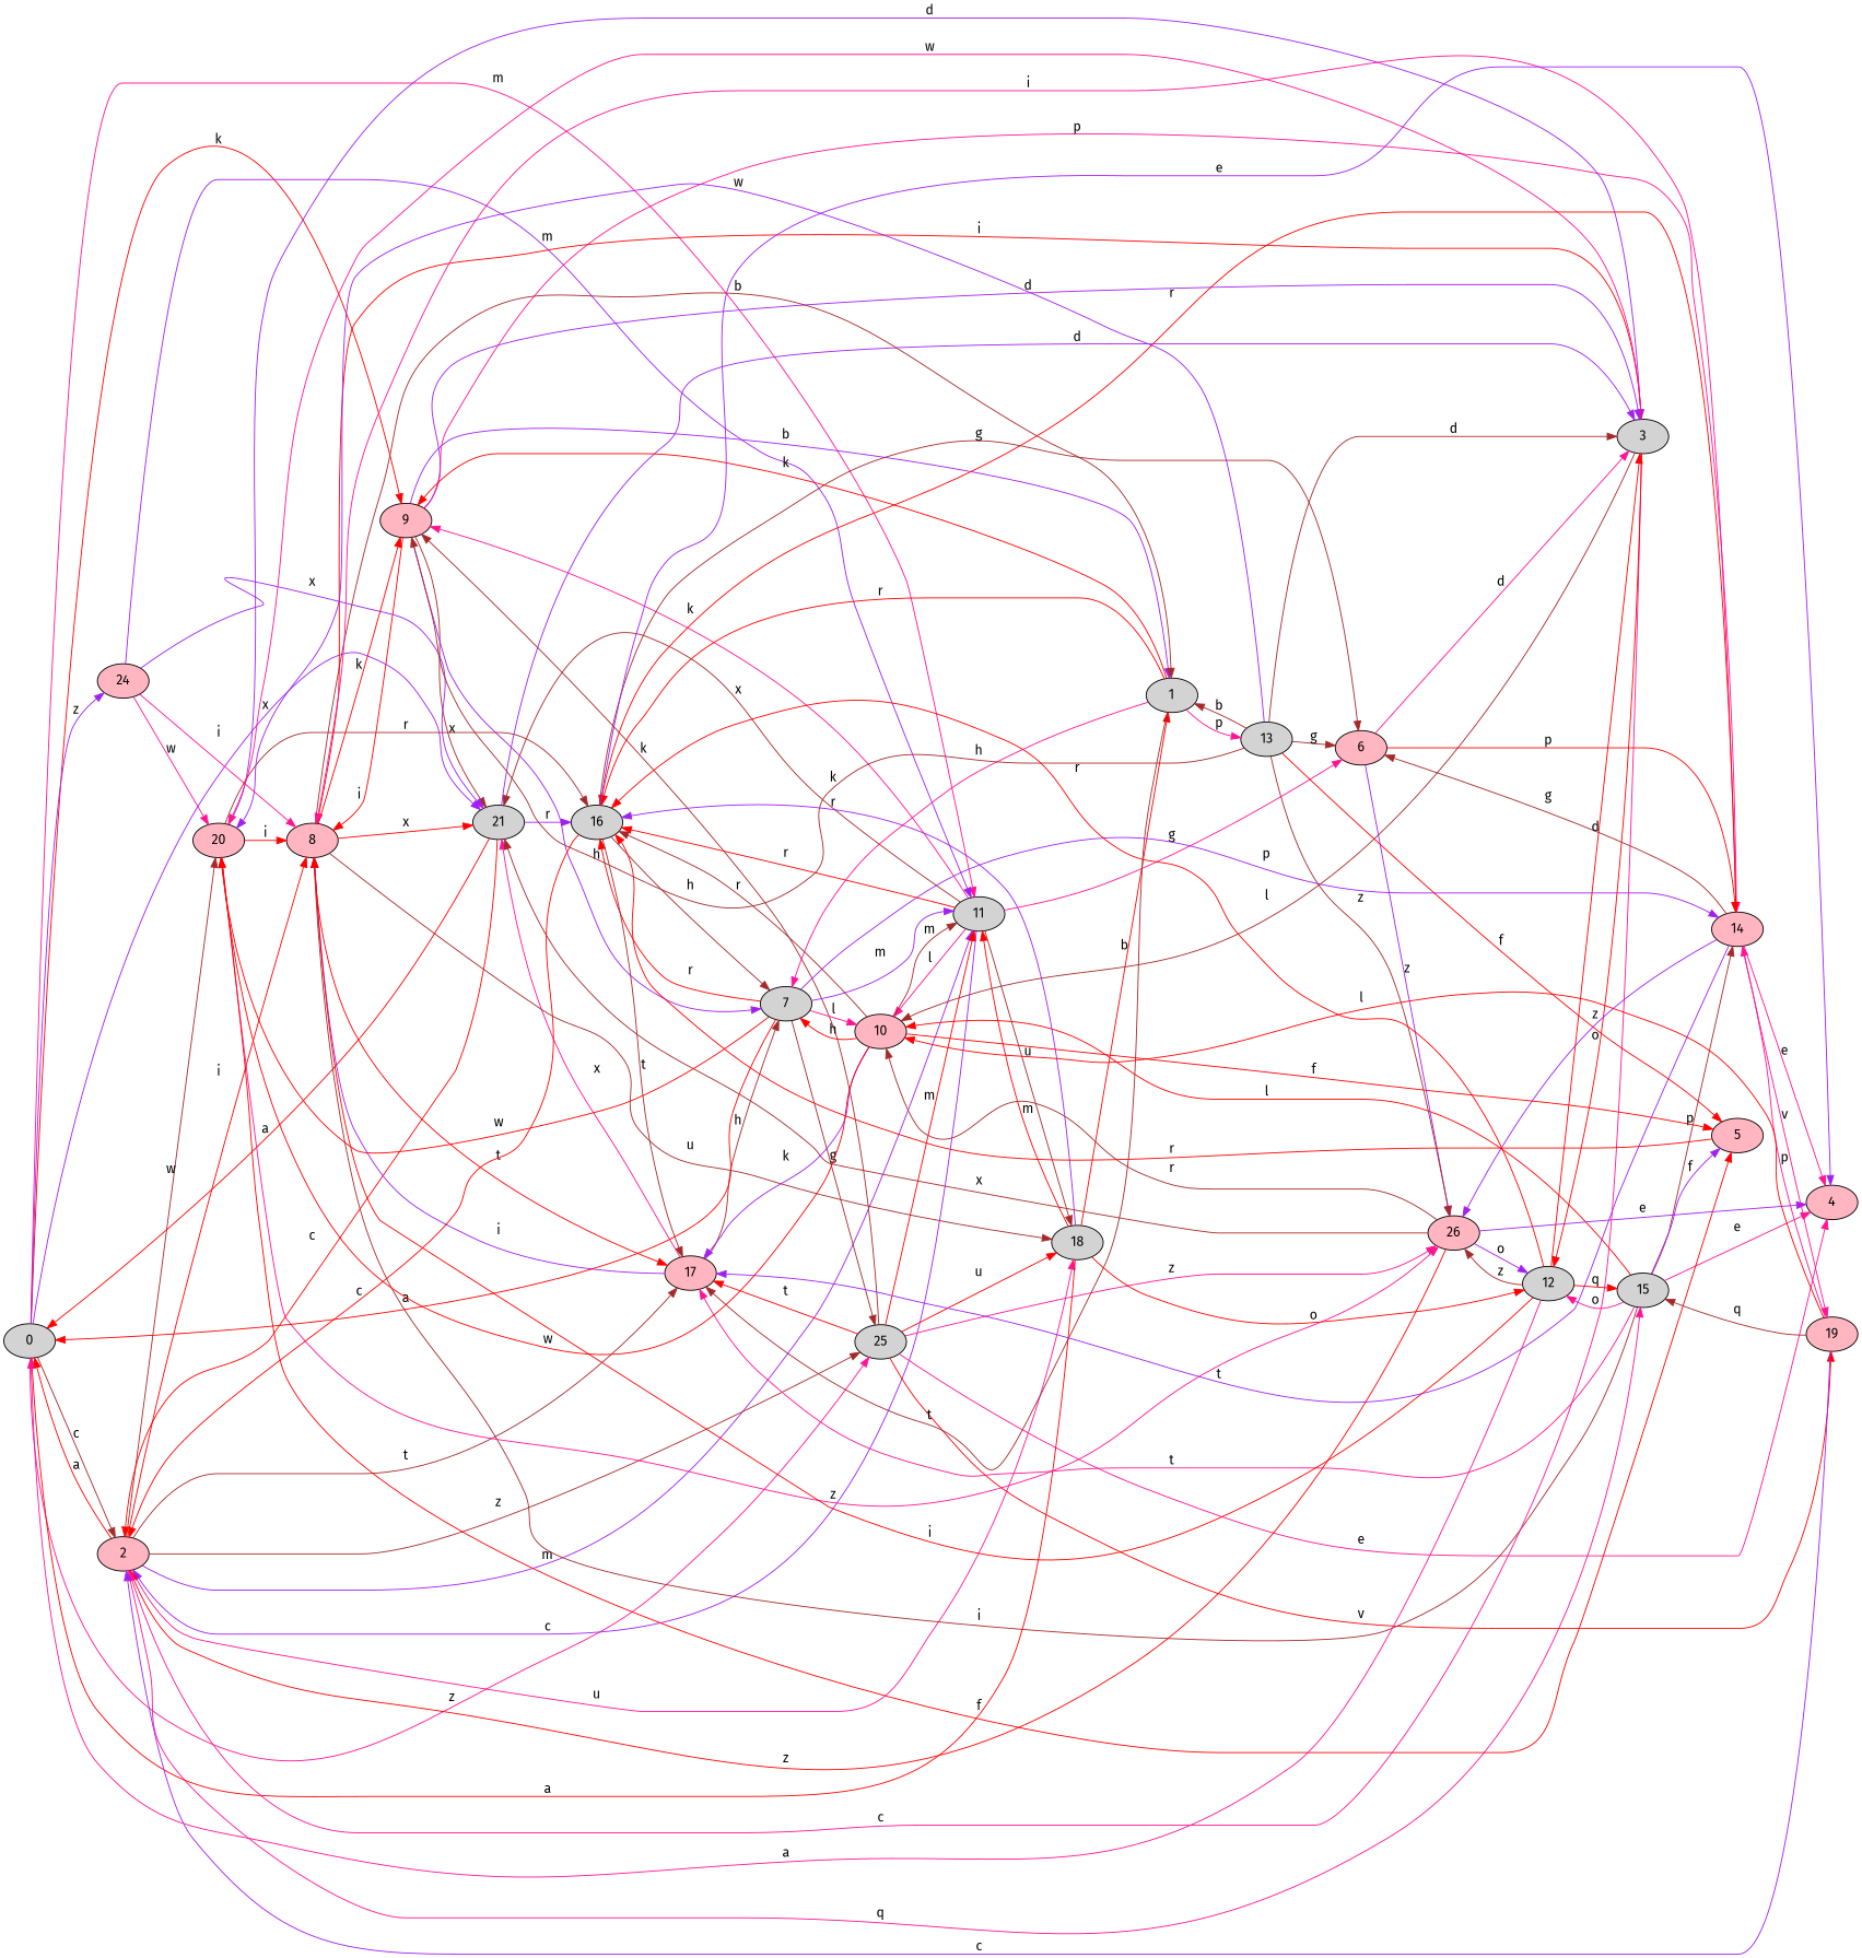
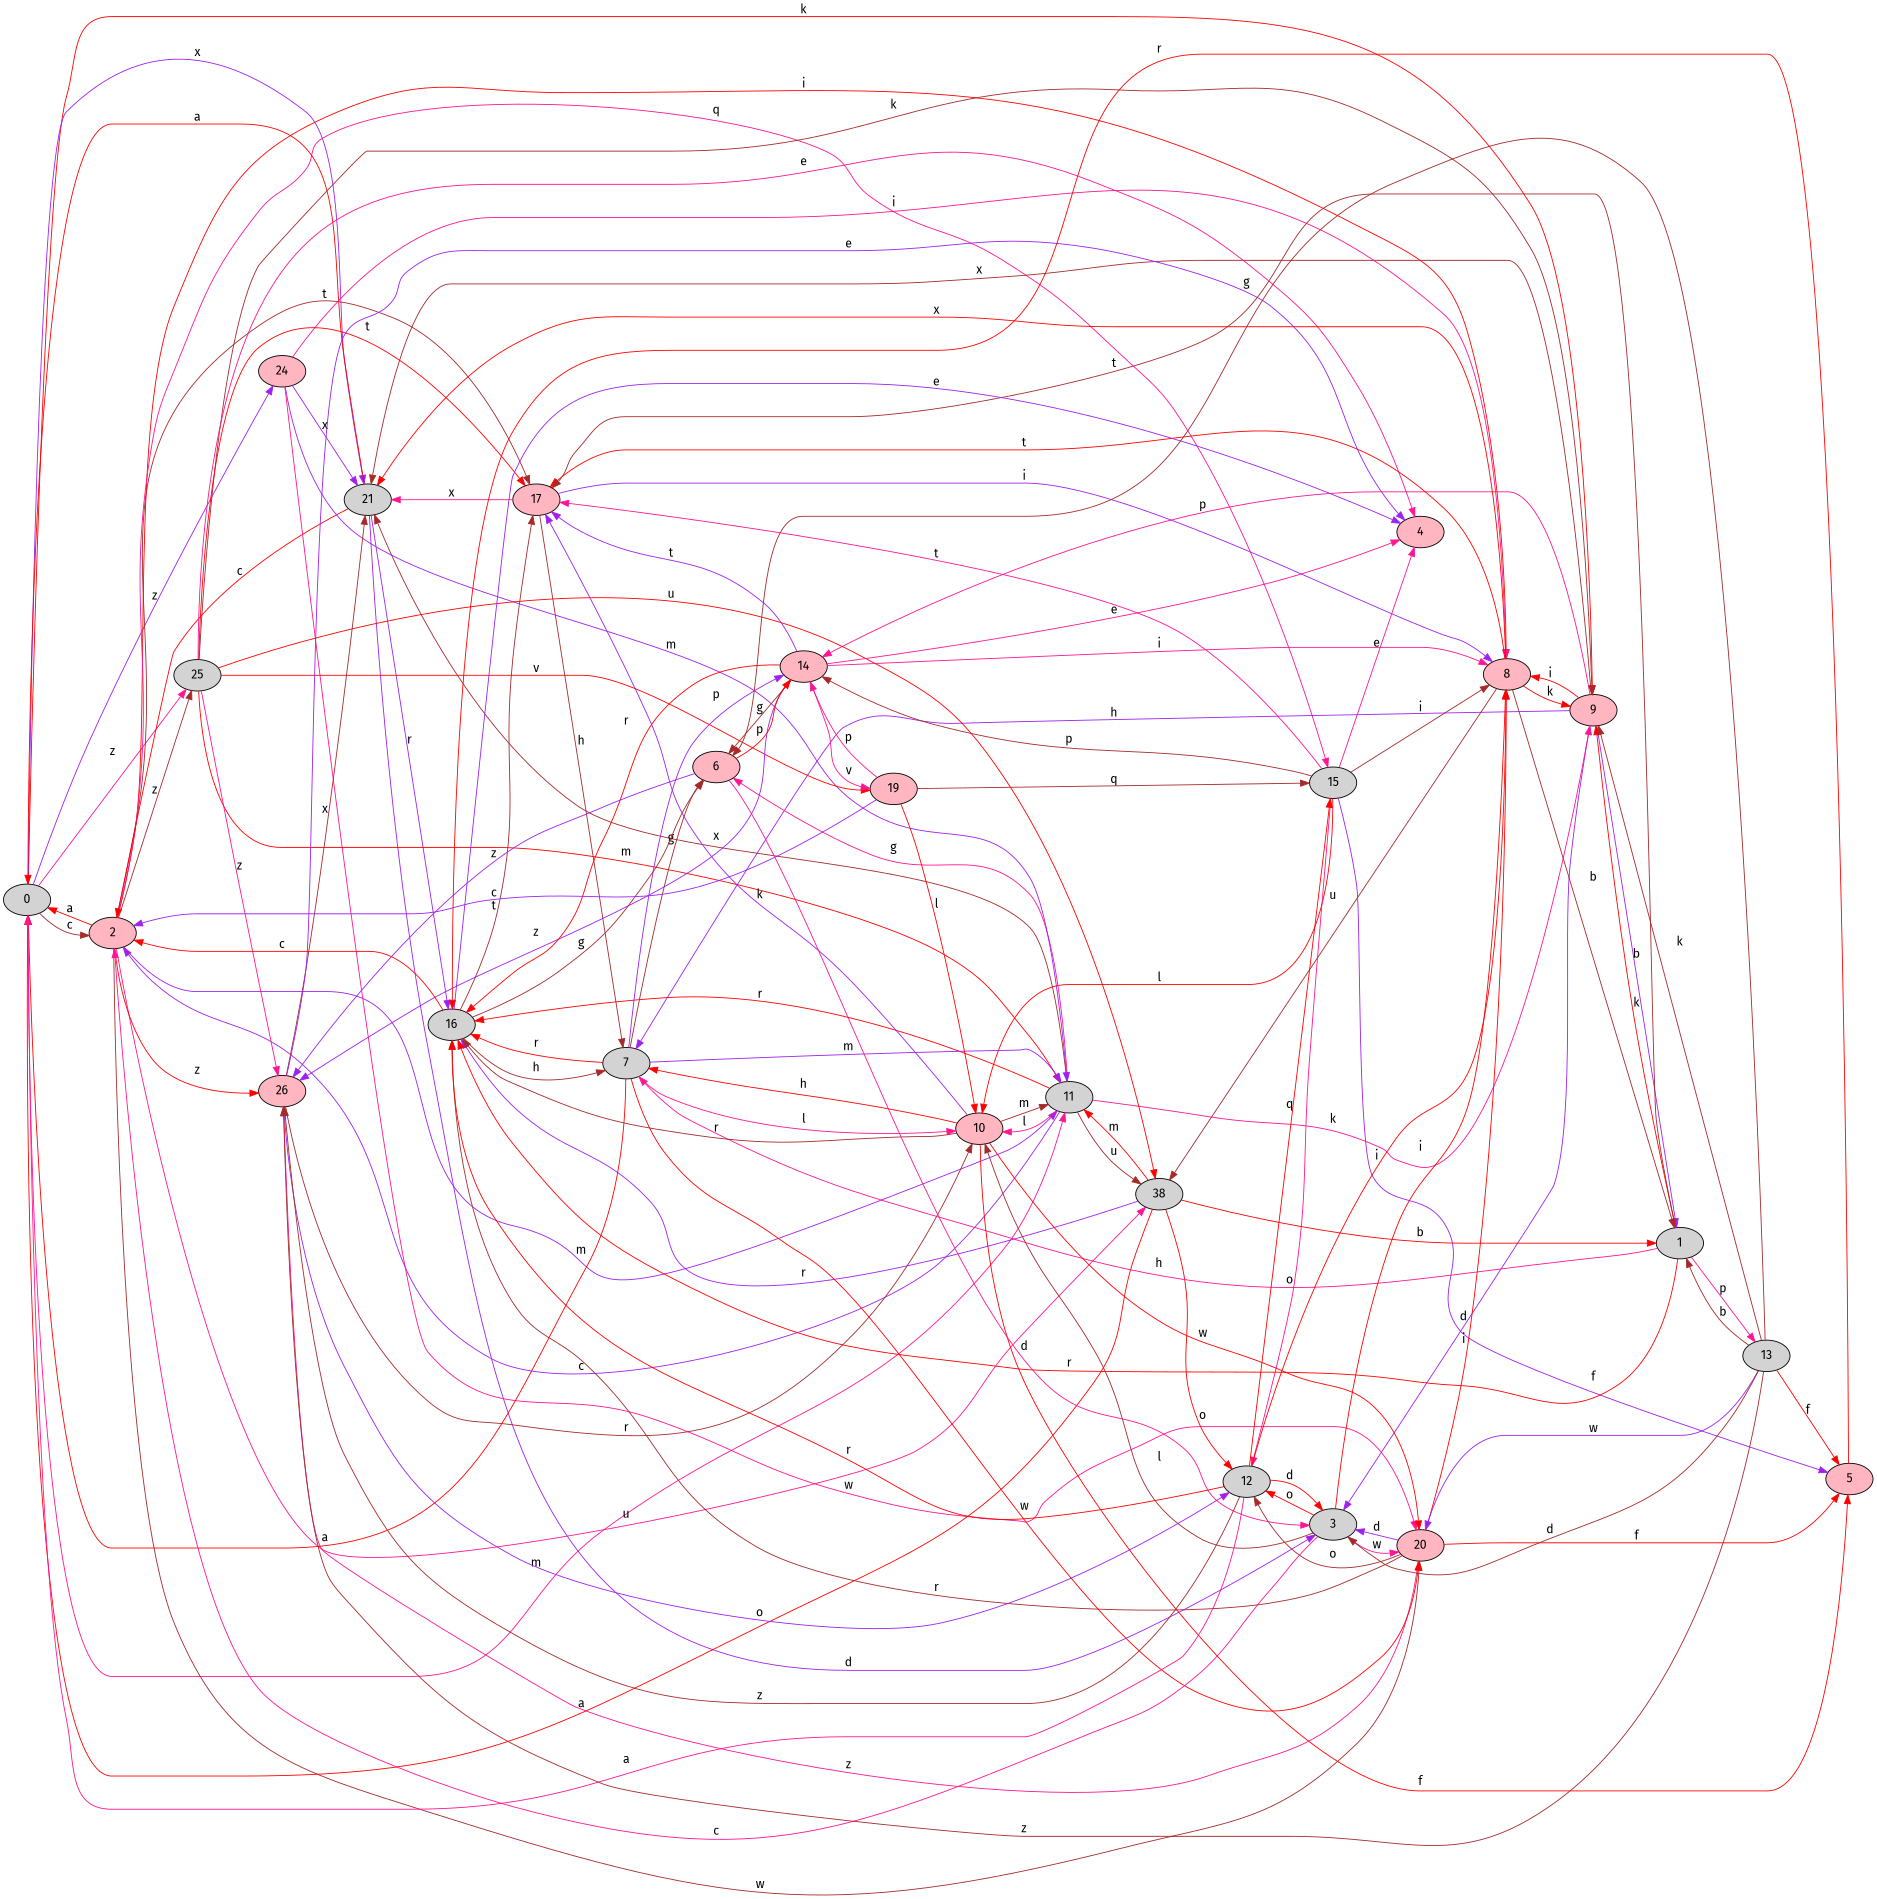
  strict digraph {
    fontname="Fira Sans"
    rankdir=LR
    node [fillcolor=lightpink fontname="Fira Sans" style=filled]
    edge [color=red fontname="Fira Sans"]
    0 [fillcolor=lightgrey]
    2
    9
    11 [fillcolor=lightgrey]
    21 [fillcolor=lightgrey]
    24
    25 [fillcolor=lightgrey]
    17
    8
    15 [fillcolor=lightgrey]
-   18 [fillcolor=lightgrey]
+   18 [fillcolor=lightgrey label=38]
    20
    26
    1 [fillcolor=lightgrey]
    7 [fillcolor=lightgrey]
    3 [fillcolor=lightgrey]
    14
    16 [fillcolor=lightgrey]
    10
    6
    4
    19
    13 [fillcolor=lightgrey]
    5
    12 [fillcolor=lightgrey]
    0 -> 2 [color=brown label=c]
    0 -> 9 [label=k]
    0 -> 11 [color=deeppink label=m]
    0 -> 21 [color=purple label=x]
    0 -> 24 [color=purple label=z]
    0 -> 25 [color=deeppink label=z]
    2 -> 0 [label=a]
    2 -> 11 [color=purple label=m]
    2 -> 25 [color=brown label=z]
    2 -> 17 [color=brown label=t]
    2 -> 8 [label=i]
    2 -> 15 [color=deeppink label=q]
    2 -> 18 [color=deeppink label=u]
    2 -> 20 [color=brown label=w]
-   26 -> 2 [label=z]
+   2 -> 26 [label=z]
    9 -> 21 [color=brown label=x]
    9 -> 8 [label=i]
    9 -> 1 [color=purple label=b]
    9 -> 7 [color=purple label=h]
    9 -> 3 [color=purple label=d]
    9 -> 14 [color=deeppink label=p]
    11 -> 2 [color=purple label=c]
    11 -> 9 [color=deeppink label=k]
    11 -> 21 [color=brown label=x]
    11 -> 18 [color=brown label=u]
    11 -> 16 [label=r]
    11 -> 10 [color=deeppink label=l]
    11 -> 6 [color=deeppink label=g]
    21 -> 0 [label=a]
    21 -> 2 [label=c]
    21 -> 3 [color=purple label=d]
    21 -> 16 [color=purple label=r]
    24 -> 11 [color=purple label=m]
    24 -> 21 [color=purple label=x]
    24 -> 8 [color=deeppink label=i]
    24 -> 20 [color=deeppink label=w]
    25 -> 9 [color=brown label=k]
    25 -> 11 [label=m]
    25 -> 17 [label=t]
    25 -> 18 [label=u]
    25 -> 26 [color=deeppink label=z]
    25 -> 4 [color=deeppink label=e]
    25 -> 19 [label=v]
    17 -> 21 [color=deeppink label=x]
    17 -> 8 [color=purple label=i]
    17 -> 7 [color=brown label=h]
    8 -> 9 [label=k]
    8 -> 21 [label=x]
    8 -> 17 [label=t]
    8 -> 18 [color=brown label=u]
    8 -> 1 [color=brown label=b]
    15 -> 17 [color=deeppink label=t]
    15 -> 8 [color=brown label=i]
    15 -> 14 [color=brown label=p]
    15 -> 10 [label=l]
    15 -> 4 [color=deeppink label=e]
    15 -> 5 [color=purple label=f]
    15 -> 12 [color=deeppink label=o]
    18 -> 0 [label=a]
    18 -> 11 [label=m]
    18 -> 1 [label=b]
    18 -> 16 [color=purple label=r]
    18 -> 12 [label=o]
    20 -> 8 [label=i]
    20 -> 26 [color=deeppink label=z]
    20 -> 3 [color=purple label=d]
    20 -> 16 [color=brown label=r]
    20 -> 5 [label=f]
+   20 -> 12 [color=brown label=o]
    26 -> 21 [color=brown label=x]
    26 -> 10 [color=brown label=r]
    26 -> 4 [color=purple label=e]
    26 -> 12 [color=purple label=o]
    1 -> 9 [label=k]
    1 -> 17 [color=brown label=t]
    1 -> 7 [color=deeppink label=h]
    1 -> 16 [label=r]
    1 -> 13 [color=deeppink label=p]
    7 -> 0 [label=a]
    7 -> 11 [color=purple label=m]
    7 -> 20 [label=w]
    7 -> 14 [color=purple label=p]
    7 -> 16 [label=r]
    7 -> 10 [color=deeppink label=l]
-   7 -> 25 [color=brown label=g]
+   7 -> 6 [color=brown label=g]
    3 -> 2 [color=deeppink label=c]
    3 -> 8 [label=i]
    3 -> 20 [color=deeppink label=w]
    3 -> 10 [color=brown label=l]
    3 -> 12 [label=o]
    14 -> 17 [color=purple label=t]
    14 -> 8 [color=deeppink label=i]
    14 -> 26 [color=purple label=z]
    14 -> 16 [label=r]
    14 -> 6 [color=brown label=g]
    14 -> 4 [color=deeppink label=e]
    14 -> 19 [color=deeppink label=v]
    16 -> 2 [label=c]
    16 -> 17 [color=brown label=t]
    16 -> 7 [color=brown label=h]
    16 -> 6 [color=brown label=g]
    16 -> 4 [color=purple label=e]
    10 -> 11 [color=brown label=m]
    10 -> 17 [color=purple label=k]
    10 -> 20 [label=w]
    10 -> 7 [label=h]
    10 -> 16 [color=brown label=r]
    10 -> 5 [label=f]
    6 -> 26 [color=purple label=z]
    6 -> 3 [color=deeppink label=d]
    6 -> 14 [label=p]
    19 -> 2 [color=purple label=c]
    19 -> 15 [color=brown label=q]
    19 -> 14 [color=deeppink label=p]
    19 -> 10 [label=l]
    13 -> 9 [color=brown label=k]
    13 -> 20 [color=purple label=w]
    13 -> 26 [color=brown label=z]
    13 -> 1 [color=brown label=b]
    13 -> 3 [color=brown label=d]
    13 -> 6 [color=brown label=g]
    13 -> 5 [label=f]
    5 -> 16 [label=r]
    12 -> 0 [color=deeppink label=a]
    12 -> 8 [label=i]
    12 -> 15 [label=q]
    12 -> 26 [color=brown label=z]
    12 -> 3 [label=d]
    12 -> 16 [label=r]
  }
